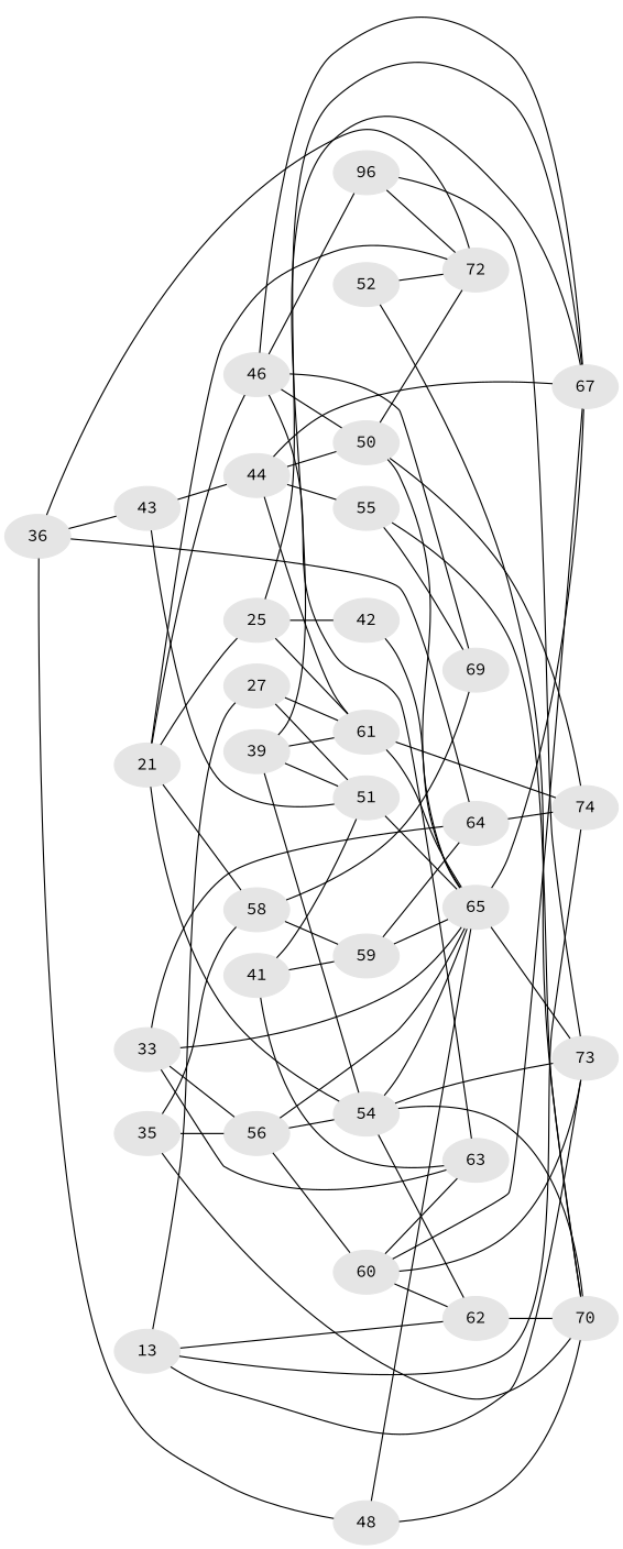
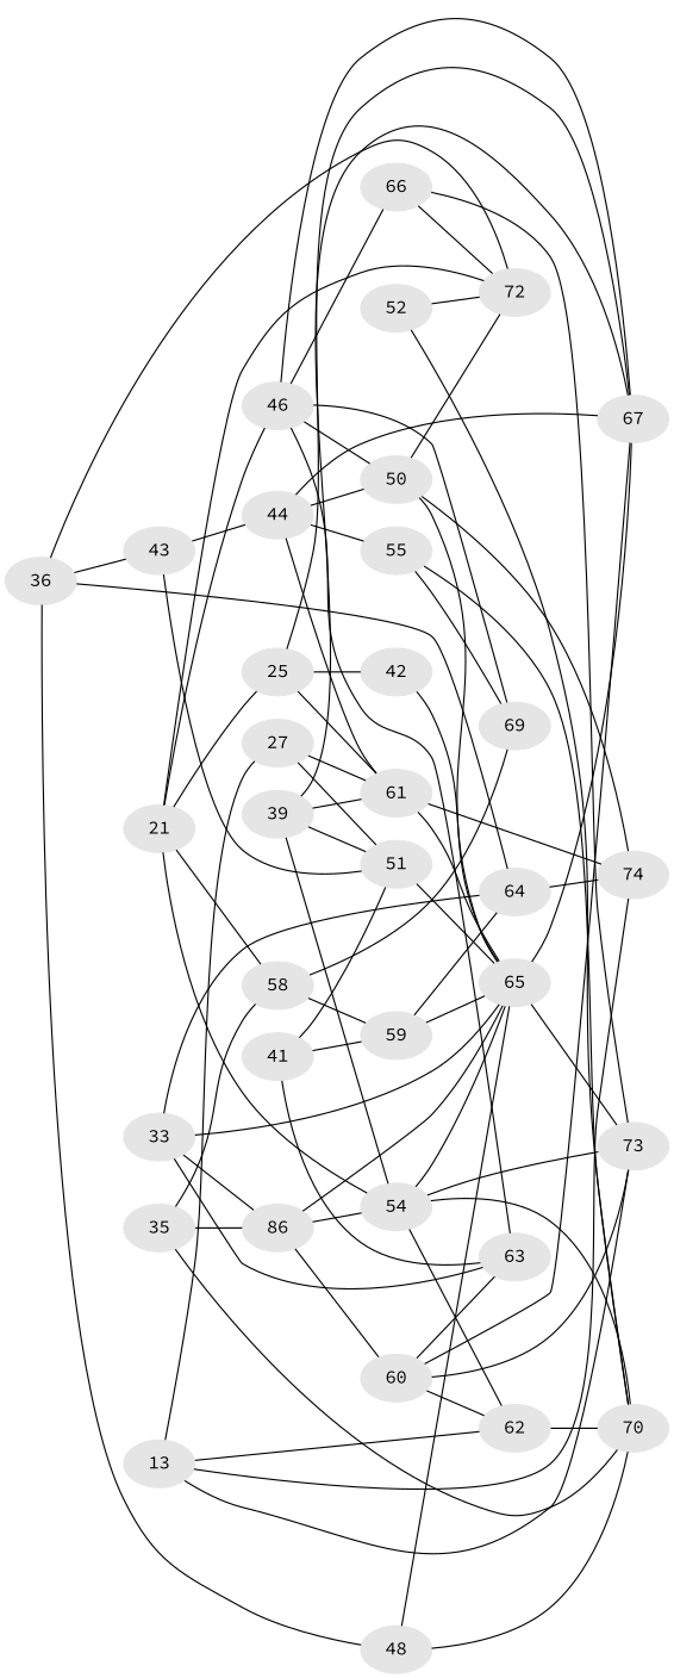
  graph {
    fontname="Source Code Pro"
    rankdir=LR
    node [color=gray90 fontname="Source Code Pro" style=filled]
    edge [fontname="Source Code Pro"]
    13
    27
    62 [super="+24"]
    73 [super="+57+37"]
    74 [super="+32"]
    61 [super="+28"]
    51 [super="+10+20"]
    70 [super="+4+38"]
    21 [super="+19"]
    25 [super="+14"]
    46 [super="+26"]
    54 [super="+1+2+17"]
    58 [super="+9"]
    72 [super="+8+29"]
    42
    67 [super="+5+53"]
    63 [super="+40"]
    50 [super="+31"]
-   66 [label=96]
+   66
    69
    65 [super="+11+49+47"]
    59
    33 [super="+12"]
-   56 [super="+18"]
+   56 [super="+18" label=86]
    64
    60 [super="+16"]
    35
    36
    43
    48 [super="+34"]
    44 [super="+7"]
    39
    41
    55
    52
    13 -- 27
    13 -- 62
    13 -- 73
    13 -- 74
    27 -- 61
    27 -- 51 [weight=2]
    62 -- 70 [weight=2]
    61 -- 74
    61 -- 65
    51 -- 65 [weight=2]
    21 -- 25
    21 -- 46
    21 -- 54 [weight=2]
    21 -- 58
    21 -- 72
    25 -- 61
    25 -- 42 [weight=2]
    25 -- 67
    46 -- 67
    46 -- 63
    46 -- 50
    46 -- 66
    46 -- 69
    54 -- 62
    54 -- 73 [weight=3]
    54 -- 70
    54 -- 65 [weight=2]
    58 -- 69 [weight=2]
    58 -- 59
    42 -- 65 [weight=2]
    50 -- 74
    50 -- 72 [weight=2]
    50 -- 65
    66 -- 73
    66 -- 72 [weight=2]
    65 -- 73
    65 -- 67 [weight=2]
    59 -- 65
    59 -- 64
    33 -- 63
    33 -- 65
    33 -- 56
    33 -- 64
    56 -- 54 [weight=2]
    56 -- 65
    56 -- 60 [weight=2]
    64 -- 74
    60 -- 62 [weight=2]
    60 -- 73 [weight=2]
    60 -- 67
    60 -- 63
    35 -- 70
    35 -- 58
    35 -- 56 [weight=2]
    36 -- 72
    36 -- 64
    36 -- 43
    36 -- 48
    43 -- 51
    43 -- 44
    48 -- 70 [weight=3]
    48 -- 65 [weight=2]
    44 -- 61
    44 -- 67 [weight=2]
    44 -- 50
    44 -- 55
    39 -- 61
    39 -- 51
    39 -- 54
    39 -- 67
    41 -- 51 [weight=2]
    41 -- 63
    41 -- 59
    55 -- 70
    55 -- 69
    52 -- 70 [weight=2]
    52 -- 72 [weight=2]
  }
